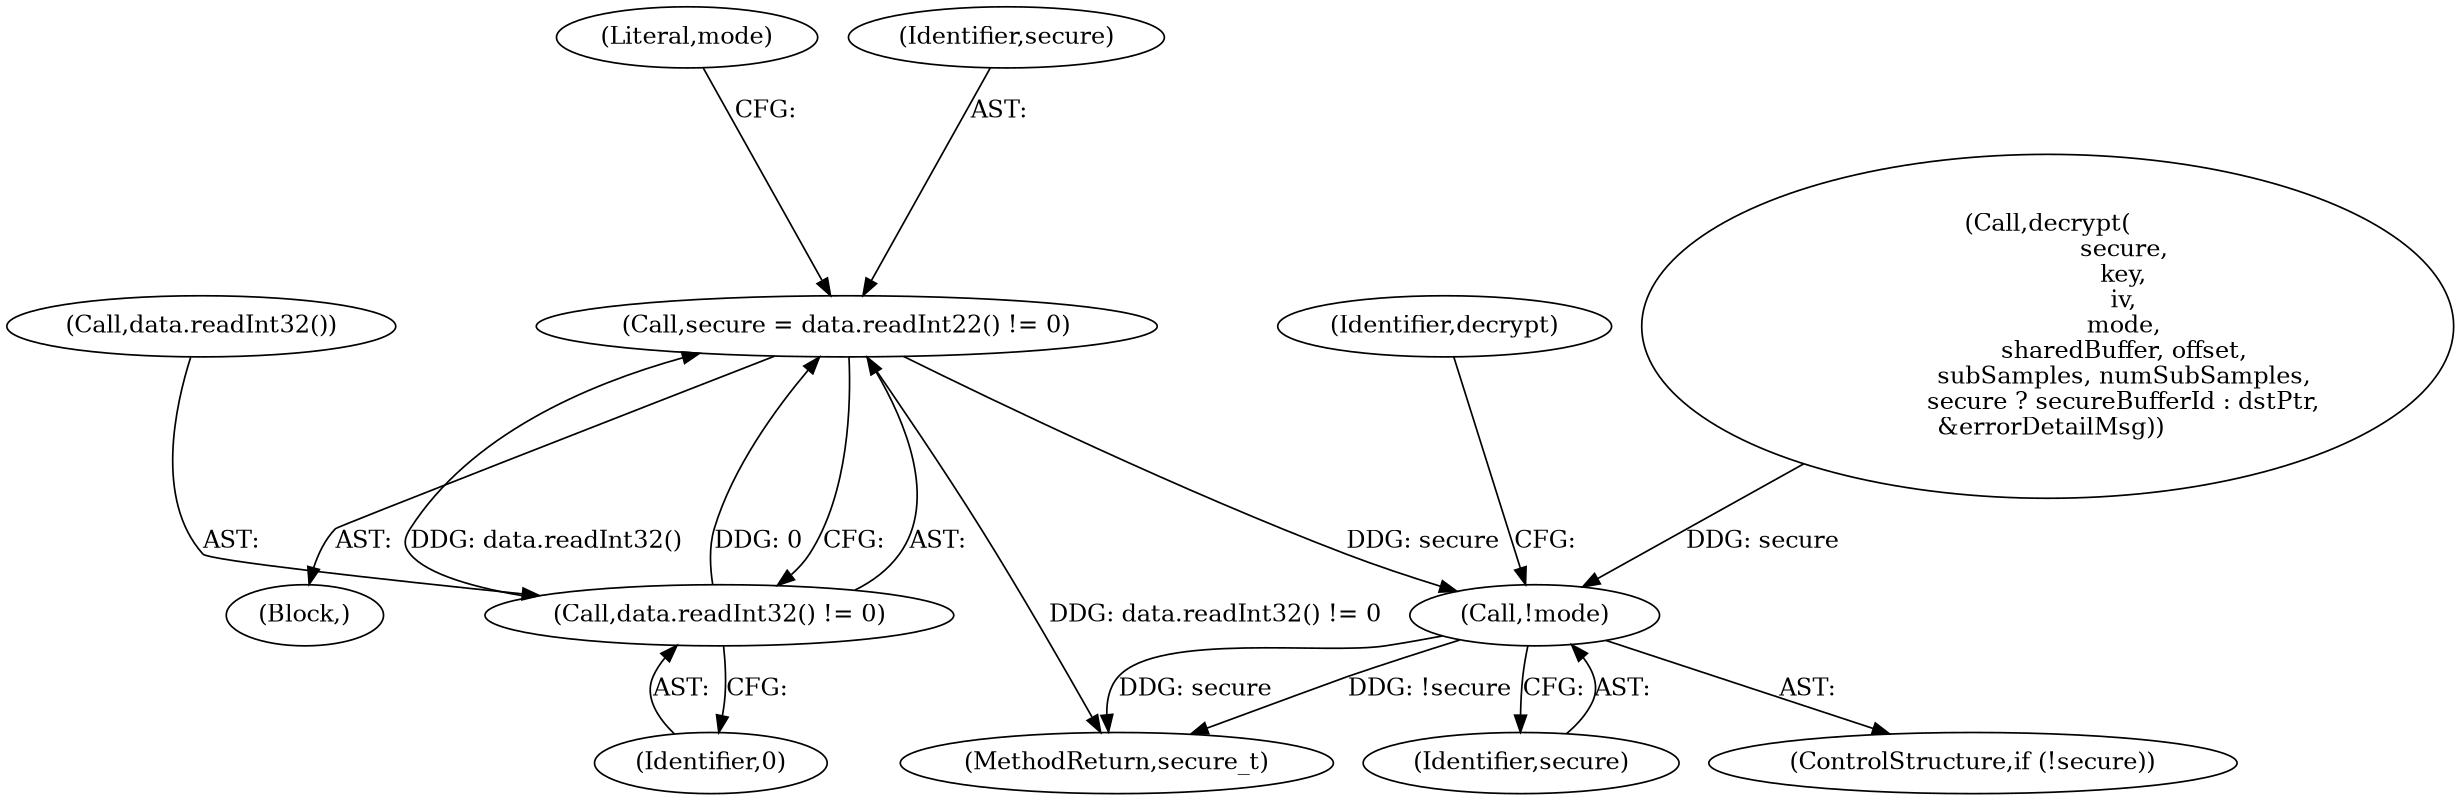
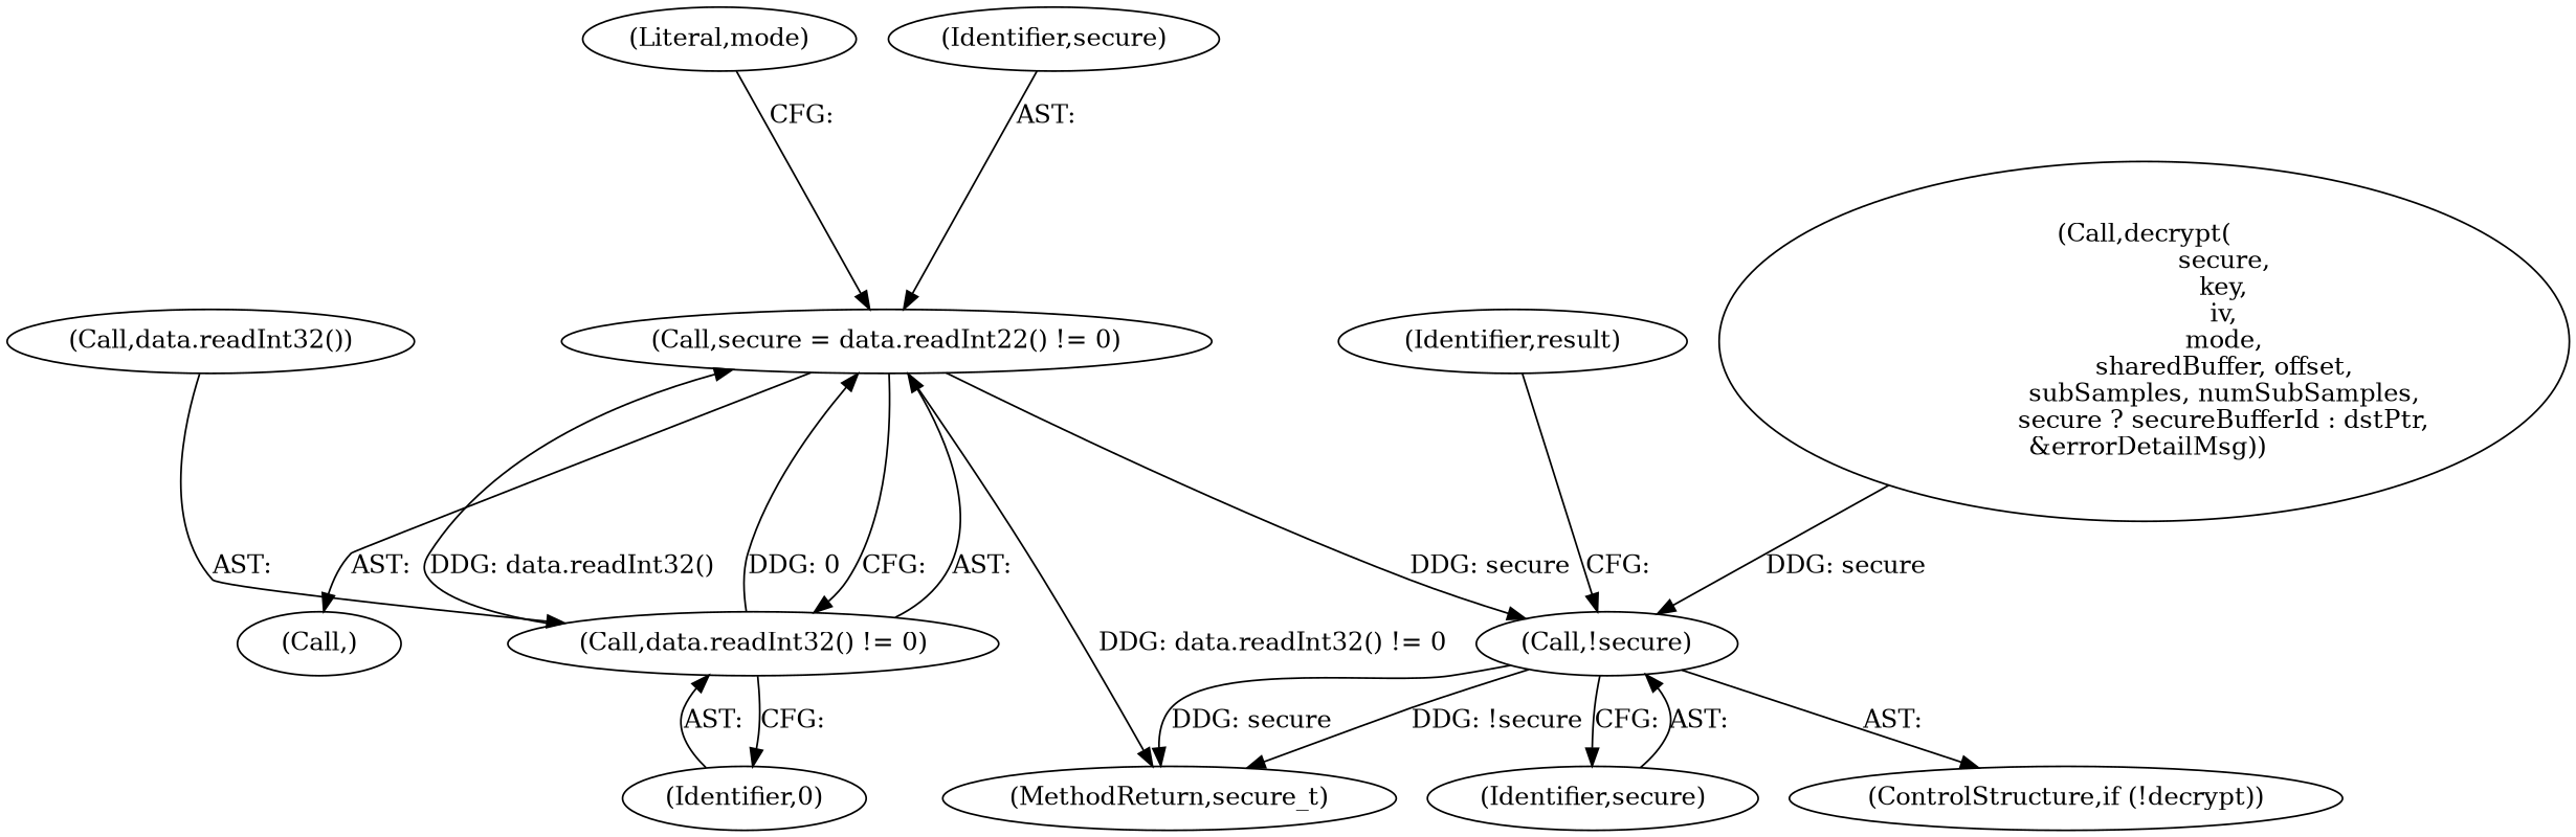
  digraph {
    n1 [label="(Call,secure = data.readInt22() != 0)"]
    n2 [label="(Call,data.readInt32() != 0)"]
-   n3 [label="(Call,!mode)"]
+   n3 [label="(Call,!secure)"]
    n4 [label="(MethodReturn,secure_t)"]
-   n5 [label="(Block,)"]
+   n5 [label="(Call,)"]
    n6 [label="(Identifier,0)"]
    n7 [label="(Identifier,secure)"]
-   n8 [label="(ControlStructure,if (!secure))"]
+   n8 [label="(ControlStructure,if (!decrypt))"]
    n9 [label="(Call,data.readInt32())"]
    n10 [label="(Literal,mode)"]
-   n11 [label="(Identifier,decrypt)"]
+   n11 [label="(Identifier,result)"]
    n12 [label="(Call,decrypt(\n                    secure,\n                    key,\n                    iv,\n                    mode,\n                    sharedBuffer, offset,\n                    subSamples, numSubSamples,\n                    secure ? secureBufferId : dstPtr,\n &errorDetailMsg))"]
    n13 [label="(Identifier,secure)"]
    n1 -> n2 [label="CFG: "]
    n1 -> n3 [label="DDG: secure"]
    n1 -> n4 [label="DDG: data.readInt32() != 0"]
    n1 -> n5 [label="AST: "]
    n2 -> n1 [label="AST: "]
    n2 -> n1 [label="DDG: data.readInt32()"]
    n2 -> n1 [label="DDG: 0"]
    n2 -> n6 [label="CFG: "]
    n3 -> n4 [label="DDG: !secure"]
    n3 -> n4 [label="DDG: secure"]
    n3 -> n7 [label="CFG: "]
    n3 -> n8 [label="AST: "]
    n6 -> n2 [label="AST: "]
    n7 -> n3 [label="AST: "]
    n9 -> n2 [label="AST: "]
    n10 -> n1 [label="CFG: "]
    n11 -> n3 [label="CFG: "]
    n12 -> n3 [label="DDG: secure"]
    n13 -> n1 [label="AST: "]
  }
